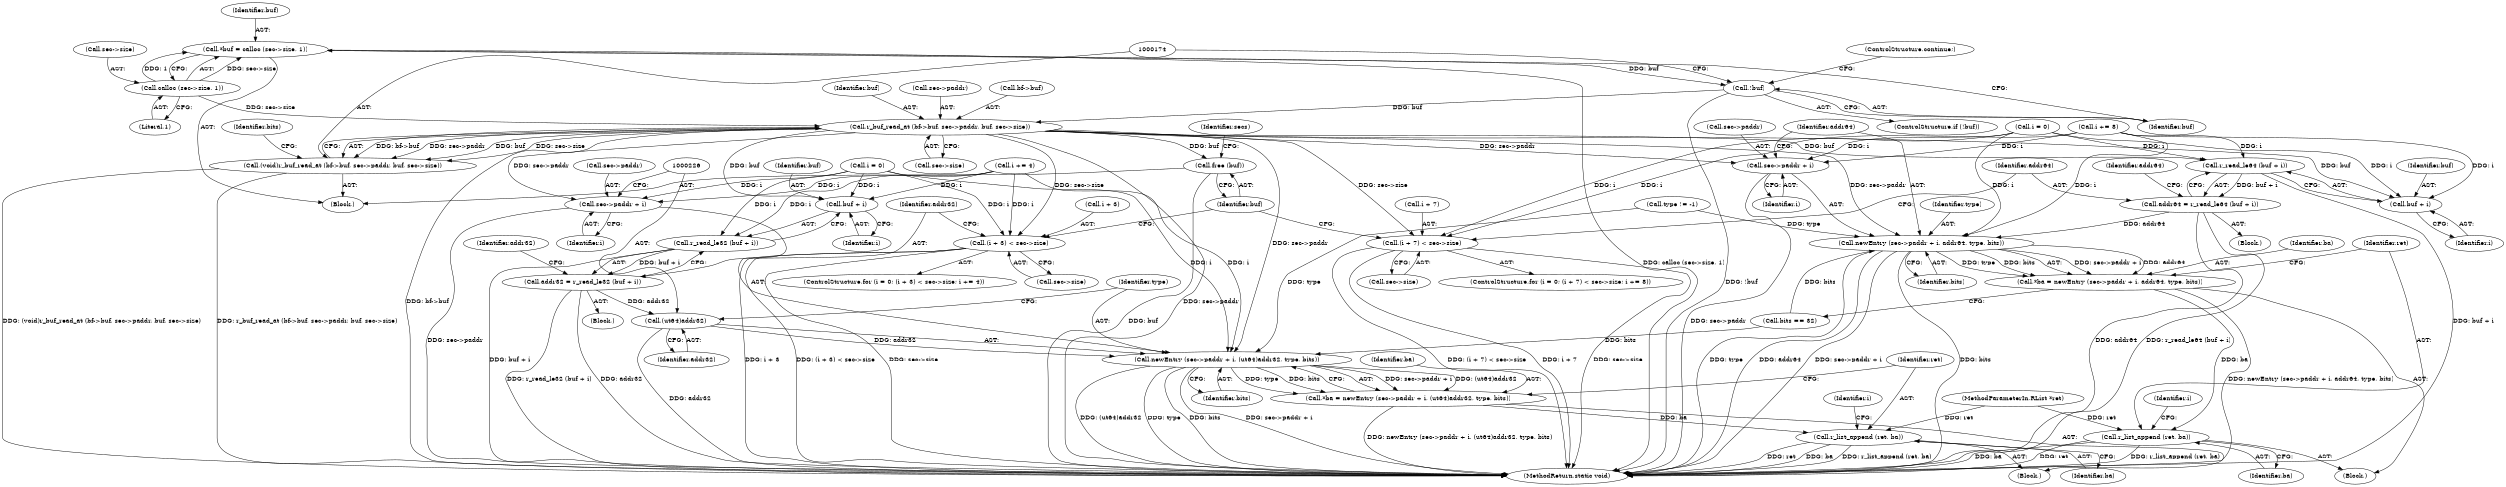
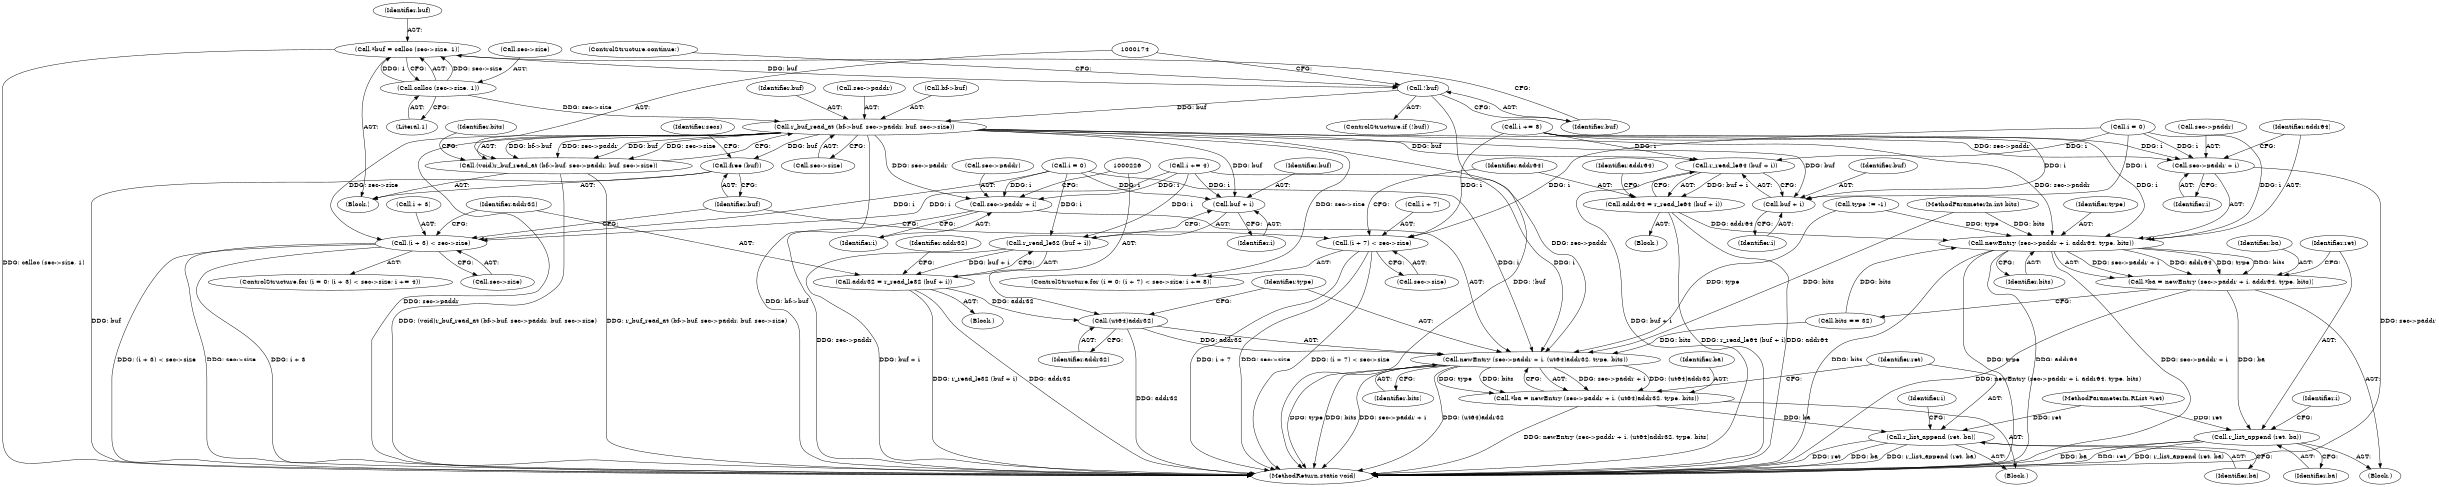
  digraph {
    n1 [label="(Call,*buf = calloc (sec->size, 1))"]
    n2 [label="(Call,calloc (sec->size, 1))"]
    n3 [label="(Call,!buf)"]
    n4 [label="(MethodReturn,static void)"]
    n5 [label="(Block,)"]
    n6 [label="(Call,r_buf_read_at (bf->buf, sec->paddr, buf, sec->size))"]
    n7 [label="(Literal,1)"]
    n8 [label="(Identifier,buf)"]
    n9 [label="(ControlStructure,if (!buf))"]
    n10 [label="(Call,(void)r_buf_read_at (bf->buf, sec->paddr, buf, sec->size))"]
    n11 [label="(Call,(i + 3) < sec->size)"]
    n12 [label="(Call,newEntry (sec->paddr + i, (ut64)addr32, type, bits))"]
    n13 [label="(Call,buf + i)"]
    n14 [label="(Call,sec->paddr + i)"]
    n15 [label="(Call,(i + 7) < sec->size)"]
    n16 [label="(Call,r_read_le64 (buf + i))"]
    n17 [label="(Call,newEntry (sec->paddr + i, addr64, type, bits))"]
    n18 [label="(Call,buf + i)"]
    n19 [label="(Call,sec->paddr + i)"]
    n20 [label="(Call,free (buf))"]
    n21 [label="(Call,sec->size)"]
    n22 [label="(Call,sec->size)"]
    n23 [label="(ControlStructure,for (i = 0; (i + 3) < sec->size; i += 4))"]
    n24 [label="(Call,r_read_le32 (buf + i))"]
    n25 [label="(Call,addr32 = r_read_le32 (buf + i))"]
    n26 [label="(Call,*ba = newEntry (sec->paddr + i, (ut64)addr32, type, bits))"]
    n27 [label="(Identifier,bits)"]
    n28 [label="(Identifier,i)"]
    n29 [label="(Identifier,i)"]
    n30 [label="(ControlStructure,for (i = 0; (i + 7) < sec->size; i += 8))"]
    n31 [label="(Call,sec->size)"]
    n32 [label="(Call,addr64 = r_read_le64 (buf + i))"]
    n33 [label="(Call,*ba = newEntry (sec->paddr + i, addr64, type, bits))"]
    n34 [label="(Identifier,bits)"]
    n35 [label="(Identifier,i)"]
    n36 [label="(Identifier,i)"]
    n37 [label="(Identifier,buf)"]
    n38 [label="(Call,(ut64)addr32)"]
    n39 [label="(Block,)"]
    n40 [label="(Identifier,addr32)"]
    n41 [label="(Call,r_list_append (ret, ba))"]
    n42 [label="(Block,)"]
    n43 [label="(Identifier,ba)"]
    n44 [label="(Block,)"]
    n45 [label="(Call,r_list_append (ret, ba))"]
    n46 [label="(Block,)"]
    n47 [label="(Call,bits == 32)"]
    n48 [label="(Identifier,ba)"]
    n49 [label="(Call,sec->paddr)"]
    n50 [label="(Identifier,i)"]
    n51 [label="(MethodParameterIn,RList *ret)"]
    n52 [label="(Identifier,buf)"]
    n53 [label="(Call,sec->paddr)"]
    n54 [label="(Call,sec->paddr)"]
    n55 [label="(Identifier,secs)"]
    n56 [label="(Call,i + 3)"]
    n57 [label="(Identifier,type)"]
    n58 [label="(Call,i + 7)"]
    n59 [label="(Call,i = 0)"]
    n60 [label="(Identifier,addr64)"]
    n61 [label="(Identifier,buf)"]
    n62 [label="(Identifier,addr32)"]
    n63 [label="(Call,bf->buf)"]
    n64 [label="(Identifier,ba)"]
    n65 [label="(Identifier,buf)"]
    n66 [label="(Identifier,addr64)"]
    n67 [label="(Call,i += 8)"]
    n68 [label="(ControlStructure,continue;)"]
    n69 [label="(Call,i = 0)"]
    n70 [label="(Identifier,type)"]
    n71 [label="(Identifier,ret)"]
    n72 [label="(Identifier,ba)"]
    n73 [label="(Identifier,ret)"]
    n74 [label="(Identifier,addr32)"]
    n75 [label="(Identifier,i)"]
    n76 [label="(Identifier,addr64)"]
    n77 [label="(Call,type != -1)"]
    n78 [label="(Call,i += 4)"]
    n79 [label="(Call,sec->size)"]
    n80 [label="(Identifier,buf)"]
+   n81 [label="(MethodParameterIn,int bits)"]
    n82 [label="(Identifier,bits)"]
    1000174
    1000226
    n1 -> n2 [label="CFG: "]
    n1 -> n3 [label="DDG: buf"]
    n1 -> n4 [label="DDG: calloc (sec->size, 1)"]
    n1 -> n5 [label="AST: "]
    n2 -> n1 [label="AST: "]
    n2 -> n1 [label="DDG: sec->size"]
    n2 -> n1 [label="DDG: 1"]
    n2 -> n6 [label="DDG: sec->size"]
    n2 -> n7 [label="CFG: "]
    n3 -> n4 [label="DDG: !buf"]
    n3 -> n6 [label="DDG: buf"]
    n3 -> n8 [label="CFG: "]
    n3 -> n9 [label="AST: "]
    n6 -> n4 [label="DDG: sec->paddr"]
    n6 -> n4 [label="DDG: bf->buf"]
    n6 -> n10 [label="AST: "]
    n6 -> n10 [label="DDG: bf->buf"]
    n6 -> n10 [label="DDG: sec->paddr"]
    n6 -> n10 [label="DDG: buf"]
    n6 -> n10 [label="DDG: sec->size"]
    n6 -> n11 [label="DDG: sec->size"]
    n6 -> n12 [label="DDG: sec->paddr"]
    n6 -> n13 [label="DDG: buf"]
    n6 -> n14 [label="DDG: sec->paddr"]
-   n6 -> n15 [label="DDG: sec->size"]
+   n6 -> n30 [label="DDG: sec->size"]
    n6 -> n16 [label="DDG: buf"]
    n6 -> n17 [label="DDG: sec->paddr"]
    n6 -> n18 [label="DDG: buf"]
    n6 -> n19 [label="DDG: sec->paddr"]
    n6 -> n20 [label="DDG: buf"]
    n6 -> n21 [label="CFG: "]
    n7 -> n2 [label="AST: "]
    n8 -> n1 [label="CFG: "]
    n8 -> n3 [label="AST: "]
    n10 -> n4 [label="DDG: (void)r_buf_read_at (bf->buf, sec->paddr, buf, sec->size)"]
    n10 -> n4 [label="DDG: r_buf_read_at (bf->buf, sec->paddr, buf, sec->size)"]
    n10 -> n5 [label="AST: "]
    n10 -> n6 [label="CFG: "]
    n11 -> n4 [label="DDG: (i + 3) < sec->size"]
    n11 -> n4 [label="DDG: sec->size"]
    n11 -> n4 [label="DDG: i + 3"]
    n11 -> n22 [label="CFG: "]
    n11 -> n23 [label="AST: "]
    n12 -> n4 [label="DDG: (ut64)addr32"]
    n12 -> n4 [label="DDG: type"]
    n12 -> n4 [label="DDG: bits"]
    n12 -> n4 [label="DDG: sec->paddr + i"]
    n12 -> n26 [label="AST: "]
    n12 -> n26 [label="DDG: sec->paddr + i"]
    n12 -> n26 [label="DDG: (ut64)addr32"]
    n12 -> n26 [label="DDG: type"]
    n12 -> n26 [label="DDG: bits"]
    n12 -> n27 [label="CFG: "]
    n13 -> n24 [label="AST: "]
    n13 -> n28 [label="CFG: "]
    n14 -> n4 [label="DDG: sec->paddr"]
    n14 -> n12 [label="AST: "]
    n14 -> n29 [label="CFG: "]
    n15 -> n4 [label="DDG: (i + 7) < sec->size"]
    n15 -> n4 [label="DDG: i + 7"]
    n15 -> n4 [label="DDG: sec->size"]
    n15 -> n30 [label="AST: "]
    n15 -> n31 [label="CFG: "]
    n16 -> n4 [label="DDG: buf + i"]
    n16 -> n18 [label="CFG: "]
    n16 -> n32 [label="AST: "]
    n16 -> n32 [label="DDG: buf + i"]
    n17 -> n4 [label="DDG: type"]
    n17 -> n4 [label="DDG: addr64"]
    n17 -> n4 [label="DDG: sec->paddr + i"]
    n17 -> n4 [label="DDG: bits"]
    n17 -> n33 [label="AST: "]
    n17 -> n33 [label="DDG: sec->paddr + i"]
    n17 -> n33 [label="DDG: addr64"]
    n17 -> n33 [label="DDG: type"]
    n17 -> n33 [label="DDG: bits"]
    n17 -> n34 [label="CFG: "]
    n18 -> n16 [label="AST: "]
    n18 -> n35 [label="CFG: "]
    n19 -> n4 [label="DDG: sec->paddr"]
    n19 -> n17 [label="AST: "]
    n19 -> n36 [label="CFG: "]
    n20 -> n4 [label="DDG: buf"]
    n20 -> n5 [label="AST: "]
    n20 -> n37 [label="CFG: "]
    n21 -> n6 [label="AST: "]
    n22 -> n11 [label="AST: "]
    n24 -> n4 [label="DDG: buf + i"]
    n24 -> n13 [label="CFG: "]
    n24 -> n25 [label="AST: "]
    n24 -> n25 [label="DDG: buf + i"]
    n25 -> n4 [label="DDG: r_read_le32 (buf + i)"]
    n25 -> n4 [label="DDG: addr32"]
    n25 -> n24 [label="CFG: "]
    n25 -> n38 [label="DDG: addr32"]
    n25 -> n39 [label="AST: "]
    n26 -> n4 [label="DDG: newEntry (sec->paddr + i, (ut64)addr32, type, bits)"]
    n26 -> n12 [label="CFG: "]
    n26 -> n41 [label="DDG: ba"]
    n26 -> n42 [label="AST: "]
    n27 -> n12 [label="AST: "]
    n28 -> n13 [label="AST: "]
    n29 -> n14 [label="AST: "]
    n31 -> n15 [label="AST: "]
    n32 -> n4 [label="DDG: r_read_le64 (buf + i)"]
    n32 -> n4 [label="DDG: addr64"]
    n32 -> n16 [label="CFG: "]
    n32 -> n17 [label="DDG: addr64"]
    n32 -> n44 [label="AST: "]
    n33 -> n4 [label="DDG: newEntry (sec->paddr + i, addr64, type, bits)"]
    n33 -> n45 [label="DDG: ba"]
    n33 -> n46 [label="AST: "]
    n33 -> n47 [label="CFG: "]
    n34 -> n17 [label="AST: "]
    n35 -> n18 [label="AST: "]
    n36 -> n19 [label="AST: "]
    n37 -> n11 [label="CFG: "]
    n37 -> n15 [label="CFG: "]
    n37 -> n20 [label="AST: "]
    n38 -> n4 [label="DDG: addr32"]
    n38 -> n12 [label="AST: "]
    n38 -> n12 [label="DDG: addr32"]
    n38 -> n40 [label="CFG: "]
    n40 -> n38 [label="AST: "]
    n41 -> n4 [label="DDG: ret"]
    n41 -> n4 [label="DDG: ba"]
    n41 -> n4 [label="DDG: r_list_append (ret, ba)"]
    n41 -> n42 [label="AST: "]
    n41 -> n43 [label="CFG: "]
    n43 -> n41 [label="AST: "]
    n45 -> n4 [label="DDG: ba"]
    n45 -> n4 [label="DDG: ret"]
    n45 -> n4 [label="DDG: r_list_append (ret, ba)"]
    n45 -> n46 [label="AST: "]
    n45 -> n48 [label="CFG: "]
    n47 -> n12 [label="DDG: bits"]
    n47 -> n17 [label="DDG: bits"]
    n48 -> n45 [label="AST: "]
    n49 -> n19 [label="AST: "]
    n50 -> n45 [label="CFG: "]
    n51 -> n41 [label="DDG: ret"]
    n51 -> n45 [label="DDG: ret"]
    n52 -> n6 [label="AST: "]
    n53 -> n6 [label="AST: "]
    n54 -> n14 [label="AST: "]
    n55 -> n20 [label="CFG: "]
    n56 -> n11 [label="AST: "]
    n57 -> n17 [label="AST: "]
    n58 -> n15 [label="AST: "]
    n59 -> n15 [label="DDG: i"]
    n59 -> n16 [label="DDG: i"]
    n59 -> n17 [label="DDG: i"]
    n59 -> n18 [label="DDG: i"]
    n59 -> n19 [label="DDG: i"]
    n60 -> n32 [label="CFG: "]
    n61 -> n18 [label="AST: "]
    n62 -> n11 [label="CFG: "]
    n62 -> n25 [label="AST: "]
    n63 -> n6 [label="AST: "]
    n64 -> n33 [label="AST: "]
    n65 -> n13 [label="AST: "]
    n66 -> n17 [label="AST: "]
    n66 -> n19 [label="CFG: "]
    n67 -> n15 [label="DDG: i"]
    n67 -> n16 [label="DDG: i"]
    n67 -> n17 [label="DDG: i"]
    n67 -> n18 [label="DDG: i"]
    n67 -> n19 [label="DDG: i"]
    n68 -> n3 [label="CFG: "]
    n69 -> n11 [label="DDG: i"]
    n69 -> n12 [label="DDG: i"]
    n69 -> n13 [label="DDG: i"]
    n69 -> n14 [label="DDG: i"]
    n69 -> n24 [label="DDG: i"]
    n70 -> n12 [label="AST: "]
    n70 -> n38 [label="CFG: "]
    n71 -> n26 [label="CFG: "]
    n71 -> n41 [label="AST: "]
    n72 -> n26 [label="AST: "]
    n73 -> n33 [label="CFG: "]
    n73 -> n45 [label="AST: "]
    n74 -> n25 [label="CFG: "]
    n75 -> n41 [label="CFG: "]
    n76 -> n15 [label="CFG: "]
    n76 -> n32 [label="AST: "]
    n77 -> n12 [label="DDG: type"]
    n77 -> n17 [label="DDG: type"]
    n78 -> n11 [label="DDG: i"]
    n78 -> n12 [label="DDG: i"]
    n78 -> n13 [label="DDG: i"]
    n78 -> n14 [label="DDG: i"]
    n78 -> n24 [label="DDG: i"]
    n79 -> n2 [label="AST: "]
    n80 -> n1 [label="AST: "]
+   n81 -> n12 [label="DDG: bits"]
+   n81 -> n17 [label="DDG: bits"]
    n82 -> n10 [label="CFG: "]
    1000174 -> n3 [label="CFG: "]
    1000174 -> n10 [label="AST: "]
    1000226 -> n14 [label="CFG: "]
    1000226 -> n38 [label="AST: "]
  }
